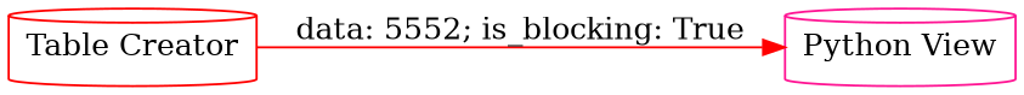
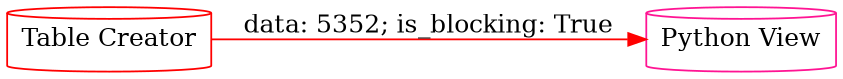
  digraph {
    rankdir=LR
    node [shape=cylinder]
    n1 [label="Table Creator" color=red]
    n2 [label="Python View" color=deeppink]
-   n1 -> n2 [label="data: 5552; is_blocking: True" color=red]
+   n1 -> n2 [label="data: 5352; is_blocking: True" color=red]
  }
